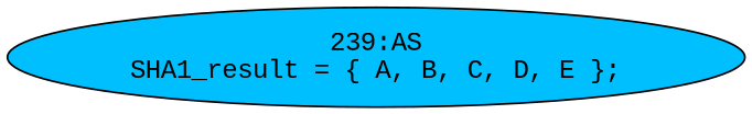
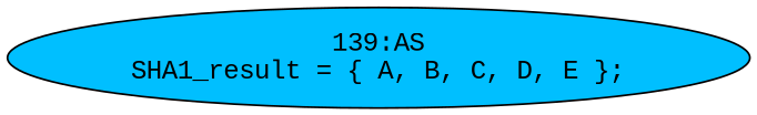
  strict digraph {
    rankdir=LR
    fontname="Liberation Mono"
-   n1 [ast="<pyverilog.vparser.ast.Assign object at 0x7f56fedb0bd0>" def_var="['SHA1_result']" fillcolor=deepskyblue label="239:AS\nSHA1_result = { A, B, C, D, E };" statements="[]" style=filled typ=Assign use_var="['A', 'B', 'C', 'D', 'E']" fontname="Liberation Mono"]
+   n1 [ast="<pyverilog.vparser.ast.Assign object at 0x7f56fedb0bd0>" def_var="['SHA1_result']" fillcolor=deepskyblue label="139:AS\nSHA1_result = { A, B, C, D, E };" statements="[]" style=filled typ=Assign use_var="['A', 'B', 'C', 'D', 'E']" fontname="Liberation Mono"]
  }
